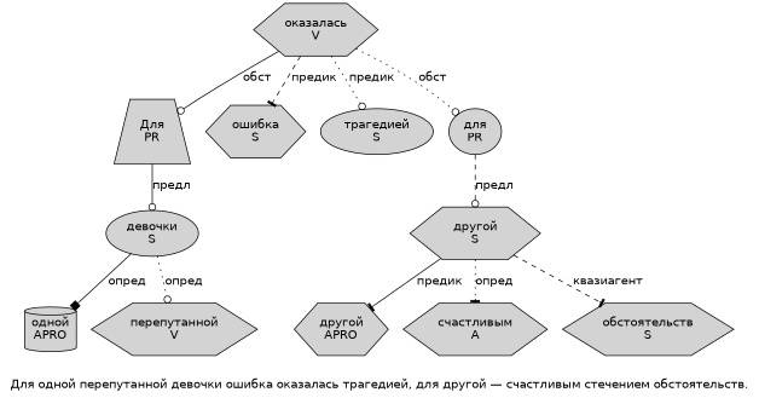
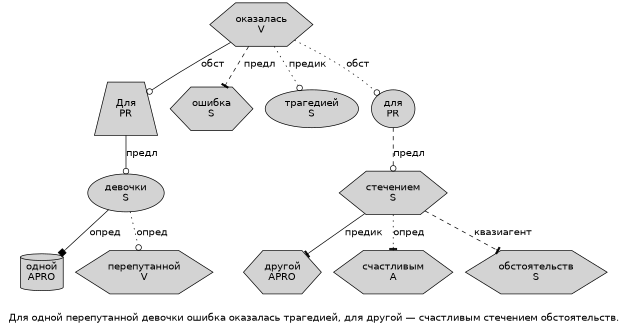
  digraph {
    fontname="DejaVu Sans"
    label="Для одной перепутанной девочки ошибка оказалась трагедией, для другой — счастливым стечением обстоятельств."
    node [fillcolor=lightgray fontname="DejaVu Sans" penwidth=1 shape=hexagon style=filled]
    edge [arrowhead=odot fontname="DejaVu Sans" style=solid]
    n1 [label="Для\nPR" shape=trapezium]
    n2 [label="девочки\nS" shape=ellipse]
    n3 [label="одной\nAPRO" shape=cylinder]
    n4 [label="перепутанной\nV"]
    n5 [label="ошибка\nS"]
    n6 [label="оказалась\nV"]
    n7 [label="трагедией\nS" shape=ellipse]
    n8 [label="для\nPR" shape=ellipse]
-   n9 [label="другой\nS"]
+   n9 [label="стечением\nS"]
    n10 [label="другой\nAPRO"]
    n11 [label="счастливым\nA"]
    n12 [label="обстоятельств\nS"]
    n1 -> n2 [label="предл"]
    n2 -> n3 [arrowhead=box label="опред"]
    n2 -> n4 [label="опред" style=dotted]
    n6 -> n1 [label="обст"]
-   n6 -> n5 [arrowhead=tee label="предик" style=dashed]
+   n6 -> n5 [arrowhead=tee label="предл" style=dashed]
    n6 -> n7 [label="предик" style=dotted]
    n6 -> n8 [label="обст" style=dotted]
    n8 -> n9 [label="предл" style=dashed]
    n9 -> n10 [arrowhead=tee label="предик"]
    n9 -> n11 [arrowhead=tee label="опред" style=dotted]
    n9 -> n12 [arrowhead=tee label="квазиагент" style=dashed]
  }
